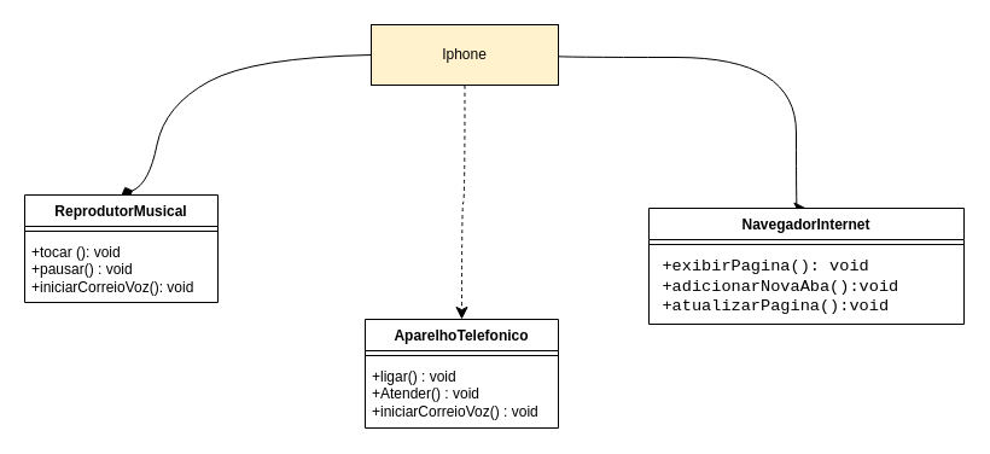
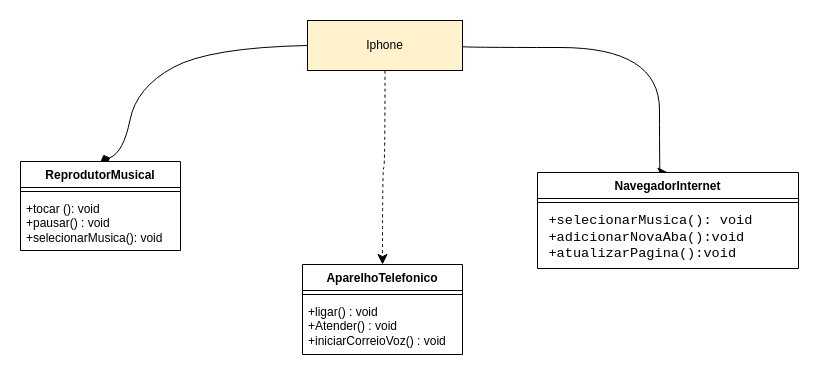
  <mxCell id="0" value="" />
  <mxCell id="1" parent="0" />
  <mxCell id="2" style="edgeStyle=none;curved=1;rounded=0;orthogonalLoop=1;jettySize=auto;html=1;exitX=0;exitY=0.5;exitDx=0;exitDy=0;entryX=0.5;entryY=0;entryDx=0;entryDy=0;fontSize=12;startSize=8;endSize=8;endArrow=diamond;" edge="1" parent="1" source="5" target="6"><mxGeometry relative="1" as="geometry"><Array as="points"><mxPoint x="209" y="47" /><mxPoint x="136" y="87" /><mxPoint x="123" y="152" /></Array></mxGeometry></mxCell>
  <mxCell id="3" value="" style="edgeStyle=orthogonalEdgeStyle;curved=1;rounded=0;orthogonalLoop=1;jettySize=auto;html=1;fontSize=12;startSize=8;endSize=8;entryX=0.5;entryY=0;entryDx=0;entryDy=0;dashed=1;" edge="1" parent="1" source="5" target="9"><mxGeometry relative="1" as="geometry" /></mxCell>
  <mxCell id="4" style="edgeStyle=orthogonalEdgeStyle;curved=1;rounded=0;orthogonalLoop=1;jettySize=auto;html=1;entryX=0.5;entryY=0;entryDx=0;entryDy=0;fontSize=12;startSize=8;endSize=8;exitX=1;exitY=0.5;exitDx=0;exitDy=0;" edge="1" parent="1" source="5" target="12"><mxGeometry relative="1" as="geometry"><Array as="points"><mxPoint x="460" y="47" /><mxPoint x="659" y="47" /><mxPoint x="659" y="172" /></Array></mxGeometry></mxCell>
  <mxCell id="5" value="Iphone" style="html=1;whiteSpace=wrap;fillColor=#fff2cc;" vertex="1" parent="1"><mxGeometry x="307" y="20" width="155" height="50" as="geometry" /></mxCell>
  <mxCell id="6" value="ReprodutorMusical" style="swimlane;fontStyle=1;align=center;verticalAlign=top;childLayout=stackLayout;horizontal=1;startSize=26;horizontalStack=0;resizeParent=1;resizeParentMax=0;resizeLast=0;collapsible=1;marginBottom=0;whiteSpace=wrap;html=1;" vertex="1" parent="1"><mxGeometry x="20" y="161" width="160" height="89" as="geometry" /></mxCell>
  <mxCell id="7" value="" style="line;strokeWidth=1;fillColor=none;align=left;verticalAlign=middle;spacingTop=-1;spacingLeft=3;spacingRight=3;rotatable=0;labelPosition=right;points=[];portConstraint=eastwest;strokeColor=inherit;" vertex="1" parent="6"><mxGeometry y="26" width="160" height="8" as="geometry" /></mxCell>
- <mxCell id="8" value="+tocar (): void&lt;div&gt;+pausar() : void&lt;/div&gt;&lt;div&gt;+iniciarCorreioVoz(): void&lt;/div&gt;&lt;div&gt;&lt;br&gt;&lt;/div&gt;" style="text;strokeColor=none;fillColor=none;align=left;verticalAlign=top;spacingLeft=4;spacingRight=4;overflow=hidden;rotatable=0;points=[[0,0.5],[1,0.5]];portConstraint=eastwest;whiteSpace=wrap;html=1;" vertex="1" parent="6"><mxGeometry y="34" width="160" height="55" as="geometry" /></mxCell>
+ <mxCell id="8" value="+tocar (): void&lt;div&gt;+pausar() : void&lt;/div&gt;&lt;div&gt;+selecionarMusica(): void&lt;/div&gt;&lt;div&gt;&lt;br&gt;&lt;/div&gt;" style="text;strokeColor=none;fillColor=none;align=left;verticalAlign=top;spacingLeft=4;spacingRight=4;overflow=hidden;rotatable=0;points=[[0,0.5],[1,0.5]];portConstraint=eastwest;whiteSpace=wrap;html=1;" vertex="1" parent="6"><mxGeometry y="34" width="160" height="55" as="geometry" /></mxCell>
  <mxCell id="9" value="AparelhoTelefonico" style="swimlane;fontStyle=1;align=center;verticalAlign=top;childLayout=stackLayout;horizontal=1;startSize=26;horizontalStack=0;resizeParent=1;resizeParentMax=0;resizeLast=0;collapsible=1;marginBottom=0;whiteSpace=wrap;html=1;" vertex="1" parent="1"><mxGeometry x="302" y="264" width="160" height="90" as="geometry" /></mxCell>
  <mxCell id="10" value="" style="line;strokeWidth=1;fillColor=none;align=left;verticalAlign=middle;spacingTop=-1;spacingLeft=3;spacingRight=3;rotatable=0;labelPosition=right;points=[];portConstraint=eastwest;strokeColor=inherit;" vertex="1" parent="9"><mxGeometry y="26" width="160" height="8" as="geometry" /></mxCell>
  <mxCell id="11" value="+ligar() : void&lt;div&gt;+Atender() : void&lt;br&gt;&lt;/div&gt;&lt;div&gt;+iniciarCorreioVoz() : void&lt;br&gt;&lt;/div&gt;" style="text;strokeColor=none;fillColor=none;align=left;verticalAlign=top;spacingLeft=4;spacingRight=4;overflow=hidden;rotatable=0;points=[[0,0.5],[1,0.5]];portConstraint=eastwest;whiteSpace=wrap;html=1;" vertex="1" parent="9"><mxGeometry y="34" width="160" height="56" as="geometry" /></mxCell>
  <mxCell id="12" value="NavegadorInternet" style="swimlane;fontStyle=1;align=center;verticalAlign=top;childLayout=stackLayout;horizontal=1;startSize=26;horizontalStack=0;resizeParent=1;resizeParentMax=0;resizeLast=0;collapsible=1;marginBottom=0;whiteSpace=wrap;html=1;" vertex="1" parent="1"><mxGeometry x="537" y="172" width="261" height="96" as="geometry" /></mxCell>
  <mxCell id="13" value="" style="line;strokeWidth=1;fillColor=none;align=left;verticalAlign=middle;spacingTop=-1;spacingLeft=3;spacingRight=3;rotatable=0;labelPosition=right;points=[];portConstraint=eastwest;strokeColor=inherit;" vertex="1" parent="12"><mxGeometry y="26" width="261" height="8" as="geometry" /></mxCell>
- <mxCell id="14" value="&lt;code style=&quot;box-sizing: border-box; font-family: var(--fontStack-monospace, ui-monospace, SFMono-Regular, SF Mono, Menlo, Consolas, Liberation Mono, monospace); font-size: 13.6px; padding: 0.2em 0.4em; margin: 0px; white-space-collapse: break-spaces; background-color: var(--bgColor-neutral-muted, var(--color-neutral-muted)); border-radius: 6px;&quot;&gt;+exibirPagina(): void&lt;/code&gt;&lt;div&gt;&lt;code style=&quot;box-sizing: border-box; font-family: var(--fontStack-monospace, ui-monospace, SFMono-Regular, SF Mono, Menlo, Consolas, Liberation Mono, monospace); font-size: 13.6px; padding: 0.2em 0.4em; margin: 0px; white-space-collapse: break-spaces; background-color: var(--bgColor-neutral-muted, var(--color-neutral-muted)); border-radius: 6px;&quot;&gt;+adicionarNovaAba():void&lt;/code&gt;&lt;/div&gt;&lt;div&gt;&lt;code style=&quot;box-sizing: border-box; font-family: var(--fontStack-monospace, ui-monospace, SFMono-Regular, SF Mono, Menlo, Consolas, Liberation Mono, monospace); font-size: 13.6px; padding: 0.2em 0.4em; margin: 0px; white-space-collapse: break-spaces; background-color: var(--bgColor-neutral-muted, var(--color-neutral-muted)); border-radius: 6px;&quot;&gt;+atualizarPagina():void&lt;/code&gt;&lt;/div&gt;&lt;div&gt;&lt;code style=&quot;box-sizing: border-box; font-family: var(--fontStack-monospace, ui-monospace, SFMono-Regular, SF Mono, Menlo, Consolas, Liberation Mono, monospace); font-size: 13.6px; padding: 0.2em 0.4em; margin: 0px; white-space-collapse: break-spaces; background-color: var(--bgColor-neutral-muted, var(--color-neutral-muted)); border-radius: 6px;&quot;&gt;&lt;br&gt;&lt;/code&gt;&lt;/div&gt;" style="text;strokeColor=none;fillColor=none;align=left;verticalAlign=top;spacingLeft=4;spacingRight=4;overflow=hidden;rotatable=0;points=[[0,0.5],[1,0.5]];portConstraint=eastwest;whiteSpace=wrap;html=1;" vertex="1" parent="12"><mxGeometry y="34" width="261" height="62" as="geometry" /></mxCell>
+ <mxCell id="14" value="&lt;code style=&quot;box-sizing: border-box; font-family: var(--fontStack-monospace, ui-monospace, SFMono-Regular, SF Mono, Menlo, Consolas, Liberation Mono, monospace); font-size: 13.6px; padding: 0.2em 0.4em; margin: 0px; white-space-collapse: break-spaces; background-color: var(--bgColor-neutral-muted, var(--color-neutral-muted)); border-radius: 6px;&quot;&gt;+selecionarMusica(): void&lt;/code&gt;&lt;div&gt;&lt;code style=&quot;box-sizing: border-box; font-family: var(--fontStack-monospace, ui-monospace, SFMono-Regular, SF Mono, Menlo, Consolas, Liberation Mono, monospace); font-size: 13.6px; padding: 0.2em 0.4em; margin: 0px; white-space-collapse: break-spaces; background-color: var(--bgColor-neutral-muted, var(--color-neutral-muted)); border-radius: 6px;&quot;&gt;+adicionarNovaAba():void&lt;/code&gt;&lt;/div&gt;&lt;div&gt;&lt;code style=&quot;box-sizing: border-box; font-family: var(--fontStack-monospace, ui-monospace, SFMono-Regular, SF Mono, Menlo, Consolas, Liberation Mono, monospace); font-size: 13.6px; padding: 0.2em 0.4em; margin: 0px; white-space-collapse: break-spaces; background-color: var(--bgColor-neutral-muted, var(--color-neutral-muted)); border-radius: 6px;&quot;&gt;+atualizarPagina():void&lt;/code&gt;&lt;/div&gt;&lt;div&gt;&lt;code style=&quot;box-sizing: border-box; font-family: var(--fontStack-monospace, ui-monospace, SFMono-Regular, SF Mono, Menlo, Consolas, Liberation Mono, monospace); font-size: 13.6px; padding: 0.2em 0.4em; margin: 0px; white-space-collapse: break-spaces; background-color: var(--bgColor-neutral-muted, var(--color-neutral-muted)); border-radius: 6px;&quot;&gt;&lt;br&gt;&lt;/code&gt;&lt;/div&gt;" style="text;strokeColor=none;fillColor=none;align=left;verticalAlign=top;spacingLeft=4;spacingRight=4;overflow=hidden;rotatable=0;points=[[0,0.5],[1,0.5]];portConstraint=eastwest;whiteSpace=wrap;html=1;" vertex="1" parent="12"><mxGeometry y="34" width="261" height="62" as="geometry" /></mxCell>
